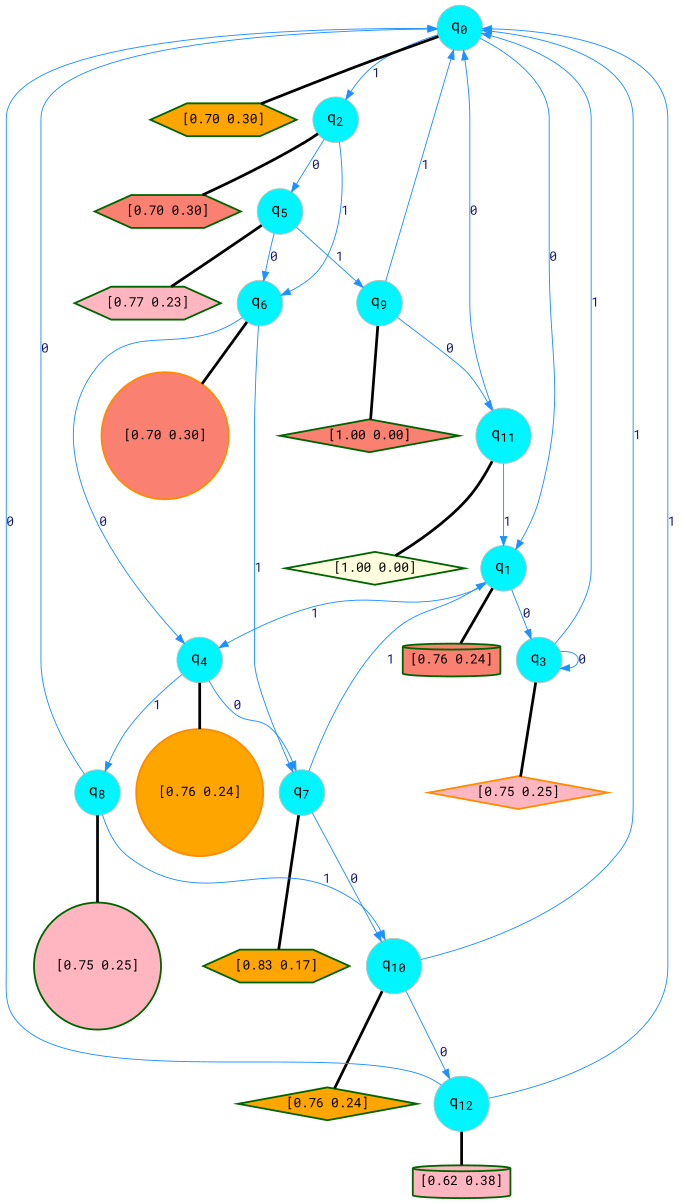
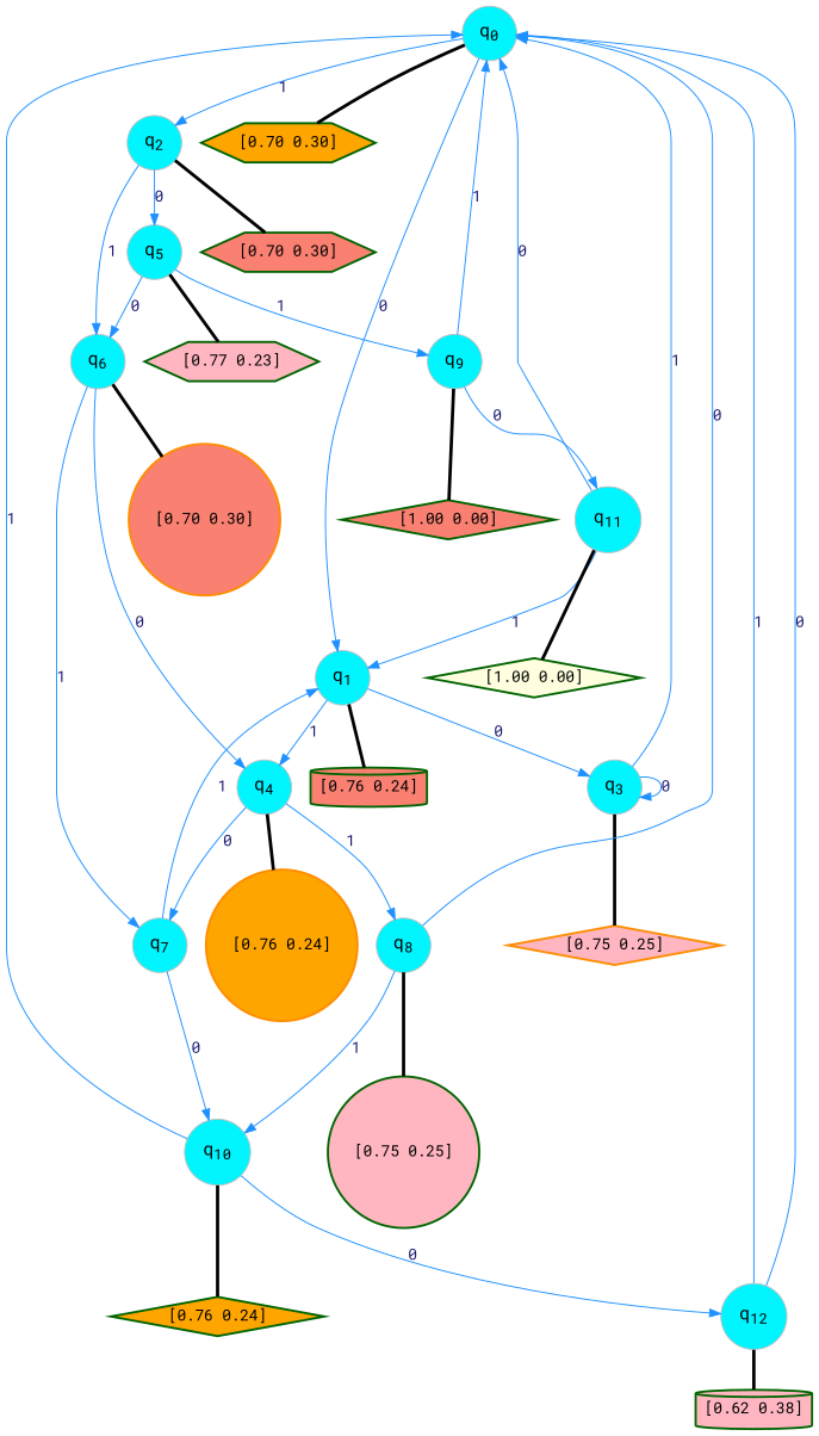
  digraph {
    rankdir=TD
    fontname="Roboto Mono"
    node [color=gray fillcolor=turquoise1 fontcolor=black fontname="Roboto Mono" fontsize=16 fontweight=bold shape=circle style=filled]
    edge [arrowsize=1 color=dodgerblue1 fontcolor=midnightblue fontname="Roboto Mono" fontweight=bold penwidth=1 style=solid weight=20]
    n1 [label=<q<SUB>0</SUB>>]
    n2 [label=<q<SUB>1</SUB>>]
    n3 [label=<q<SUB>2</SUB>>]
    n4 [color=darkgreen fillcolor=orange fontsize=14 label="[0.70 0.30]" penwidth=2 shape=hexagon]
    n5 [label=<q<SUB>3</SUB>>]
    n6 [label=<q<SUB>4</SUB>>]
    n7 [color=darkgreen fillcolor=salmon fontsize=14 label="[0.76 0.24]" penwidth=2 shape=cylinder]
    n8 [label=<q<SUB>5</SUB>>]
    n9 [label=<q<SUB>6</SUB>>]
    n10 [color=darkgreen fillcolor=salmon fontsize=14 label="[0.70 0.30]" penwidth=2 shape=hexagon]
    n11 [color=darkorange fillcolor=lightpink fontsize=14 label="[0.75 0.25]" penwidth=2 shape=diamond]
    n12 [label=<q<SUB>7</SUB>>]
    n13 [label=<q<SUB>8</SUB>>]
    n14 [color=darkorange fillcolor=orange fontsize=14 label="[0.76 0.24]" penwidth=2]
    n15 [label=<q<SUB>9</SUB>>]
    n16 [color=darkgreen fillcolor=lightpink fontsize=14 label="[0.77 0.23]" penwidth=2 shape=hexagon]
    n17 [color=darkorange fillcolor=salmon fontsize=14 label="[0.70 0.30]" penwidth=2]
    n18 [label=<q<SUB>10</SUB>>]
-   n19 [color=darkgreen fillcolor=orange fontsize=14 label="[0.83 0.17]" penwidth=2 shape=hexagon]
    n20 [color=darkgreen fillcolor=lightpink fontsize=14 label="[0.75 0.25]" penwidth=2]
    n21 [label=<q<SUB>11</SUB>>]
    n22 [color=darkgreen fillcolor=salmon fontsize=14 label="[1.00 0.00]" penwidth=2 shape=diamond]
    n23 [label=<q<SUB>12</SUB>>]
    n24 [color=darkgreen fillcolor=orange fontsize=14 label="[0.76 0.24]" penwidth=2 shape=diamond]
    n25 [color=darkgreen fillcolor=lightyellow fontsize=14 label="[1.00 0.00]" penwidth=2 shape=diamond]
    n26 [color=darkgreen fillcolor=lightpink fontsize=14 label="[0.62 0.38]" penwidth=2 shape=cylinder]
    n1 -> n2 [label=0]
    n1 -> n3 [label=1]
    n1 -> n4 [arrowhead=none color=black penwidth=3]
    n2 -> n5 [label=0]
    n2 -> n6 [label=1]
    n2 -> n7 [arrowhead=none color=black penwidth=3]
    n3 -> n8 [label=0]
    n3 -> n9 [label=1]
    n3 -> n10 [arrowhead=none color=black penwidth=3]
    n5 -> n1 [label=1]
    n5 -> n5 [label=0]
    n5 -> n11 [arrowhead=none color=black penwidth=3]
    n6 -> n12 [label=0]
    n6 -> n13 [label=1]
    n6 -> n14 [arrowhead=none color=black penwidth=3]
    n8 -> n9 [label=0]
    n8 -> n15 [label=1]
    n8 -> n16 [arrowhead=none color=black penwidth=3]
    n9 -> n6 [label=0]
    n9 -> n12 [label=1]
    n9 -> n17 [arrowhead=none color=black penwidth=3]
    n12 -> n2 [label=1]
    n12 -> n18 [label=0]
-   n12 -> n19 [arrowhead=none color=black penwidth=3]
    n13 -> n1 [label=0]
    n13 -> n18 [label=1]
    n13 -> n20 [arrowhead=none color=black penwidth=3]
    n15 -> n1 [label=1]
    n15 -> n21 [label=0]
    n15 -> n22 [arrowhead=none color=black penwidth=3]
    n18 -> n1 [label=1]
    n18 -> n23 [label=0]
    n18 -> n24 [arrowhead=none color=black penwidth=3]
    n21 -> n1 [label=0]
    n21 -> n2 [label=1]
    n21 -> n25 [arrowhead=none color=black penwidth=3]
    n23 -> n1 [label=0]
    n23 -> n1 [label=1]
    n23 -> n26 [arrowhead=none color=black penwidth=3]
  }
